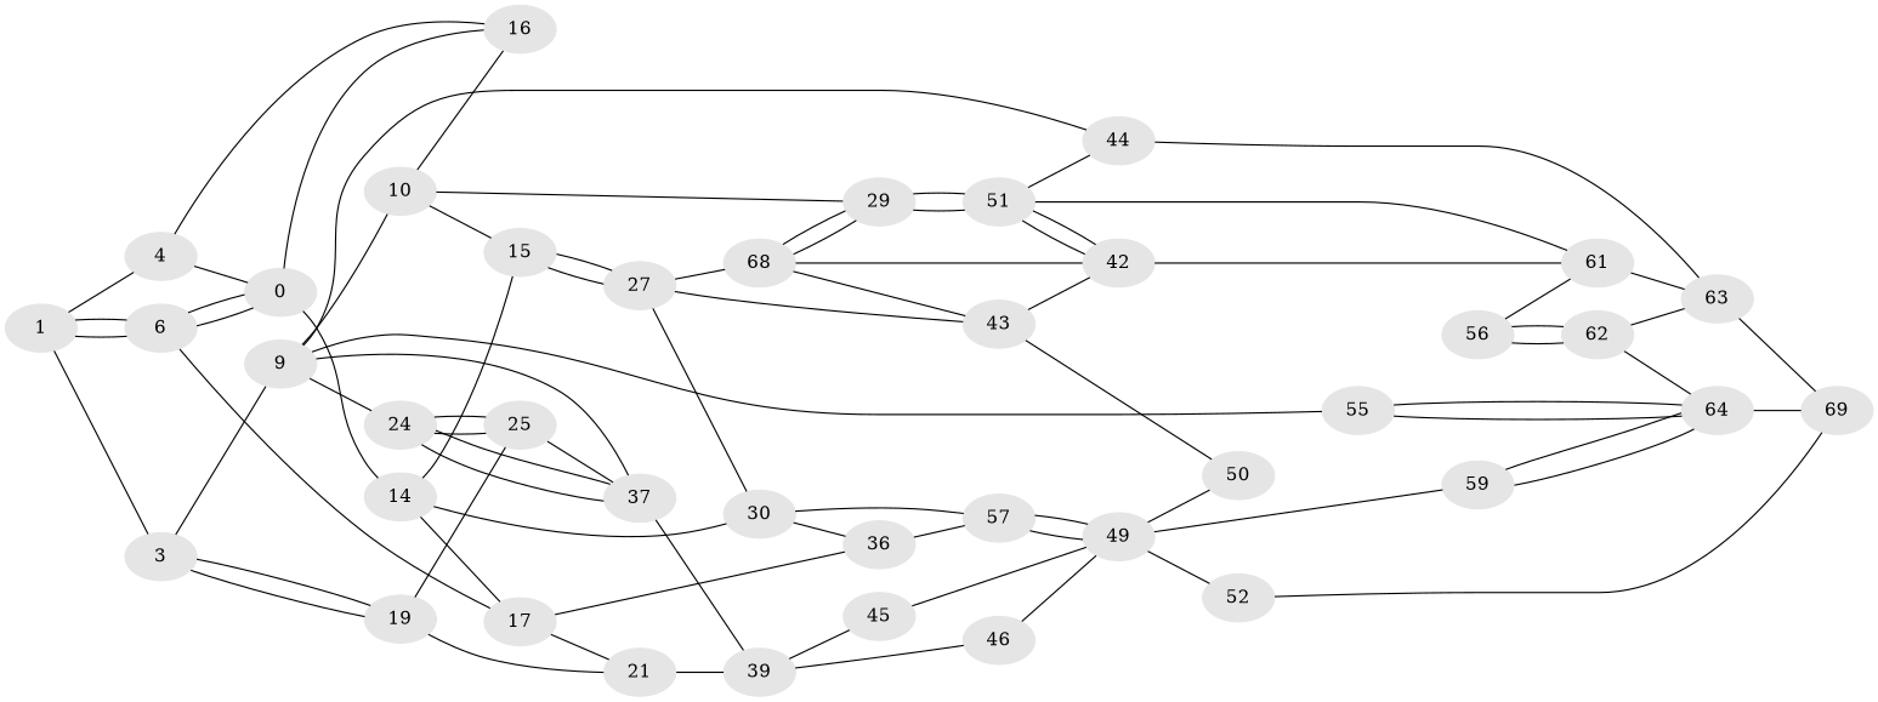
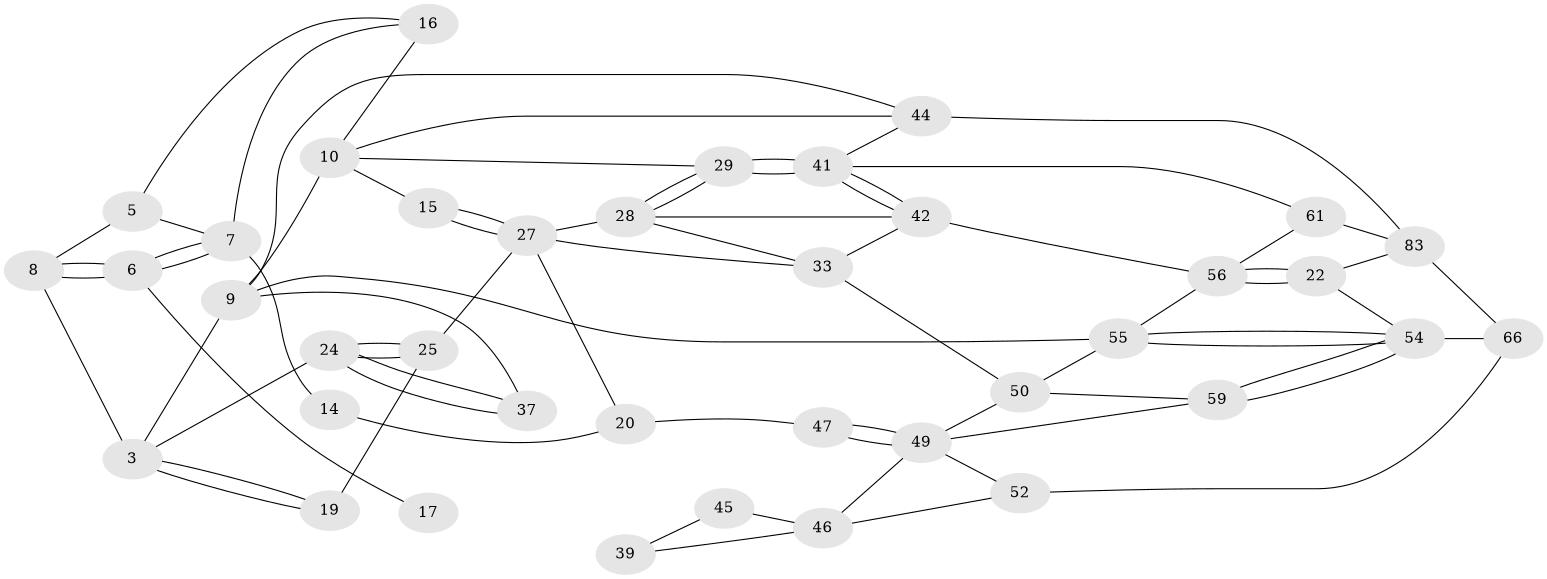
  graph {
    rankdir=LR
    node [color=gray90 style=filled]
-   1 [super="+2"]
+   1 [super="+2" label=8]
    3 [super="+4"]
    6 [super="+16"]
-   5 [super="+8" label=4]
+   5 [super="+8"]
    9 [super="+60"]
    19 [super="+20"]
-   7 [super="+13" label=0]
+   7 [super="+13"]
    17 [super="+23"]
    n9 [label=16]
    10 [super="+11"]
    24
    37 [super="+38"]
    44
    55
-   21 [super="+22"]
    25 [super="+26"]
    14 [super="+18"]
-   36
    15
-   30 [super="+31"]
+   30 [super="+31" label=20]
    29
    39 [super="+40"]
-   63 [super="+67"]
+   63 [super="+67" label=83]
    52 [super="+68"]
-   66 [label=69]
+   66
    27 [super="+32"]
-   41 [super="+43" label=51]
-   47 [super="+48" label=57]
-   28 [super="+35" label=68]
-   33 [super="+34" label=43]
+   41 [super="+43"]
+   47 [super="+48"]
+   28 [super="+35"]
+   33 [super="+34"]
    45
    46 [super="+51"]
    42 [super="+58"]
    50 [super="+54"]
    56 [super="+57"]
    61
    49 [super="+53"]
    59
-   62
-   64 [super="+65"]
+   62 [label=22]
+   64 [super="+65" label=54]
    1 -- 3
    1 -- 6 [weight=2]
    1 -- 6
    1 -- 5
    3 -- 9
    3 -- 19
    3 -- 19
    6 -- 7
    6 -- 7
    6 -- 17
    5 -- 7
    5 -- n9
    9 -- 10
-   9 -- 24
+   3 -- 24
    9 -- 37
    9 -- 44
    9 -- 55
-   19 -- 21
    19 -- 25 [weight=2]
    7 -- n9
    7 -- 14
-   17 -- 21
-   17 -- 36
    10 -- n9
+   10 -- 44
    10 -- 15
    10 -- 29
    24 -- 37
    24 -- 37
    24 -- 25
    24 -- 25
-   37 -- 39
    44 -- 63
+   55 -- 56
    55 -- 64
    55 -- 64
-   21 -- 39
-   25 -- 37
-   14 -- 17
-   14 -- 15
+   25 -- 27
    14 -- 30
-   36 -- 47
    15 -- 27
    15 -- 27
-   30 -- 36
    30 -- 47
    29 -- 41
    29 -- 41
    39 -- 45
    39 -- 46
    63 -- 66
    52 -- 66
    27 -- 30
    27 -- 28
    27 -- 33
    41 -- 44
    41 -- 42
    41 -- 42
    41 -- 61
    47 -- 49
    47 -- 49
    28 -- 29
    28 -- 29
    28 -- 33
    28 -- 42
    33 -- 42
    33 -- 50
-   45 -- 49
+   45 -- 46
+   46 -- 52
    46 -- 49
-   42 -- 61
+   42 -- 56
+   50 -- 55
+   50 -- 59
    56 -- 61
    56 -- 62
    56 -- 62
    61 -- 63
    49 -- 52
    49 -- 50
    49 -- 59
    59 -- 64
    59 -- 64
    62 -- 63
    62 -- 64
    64 -- 66
  }
